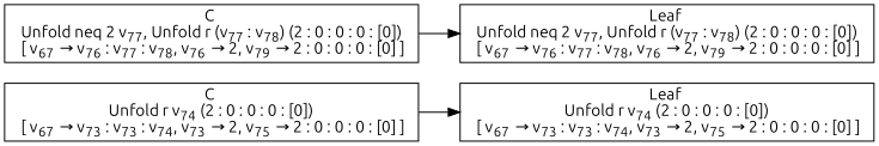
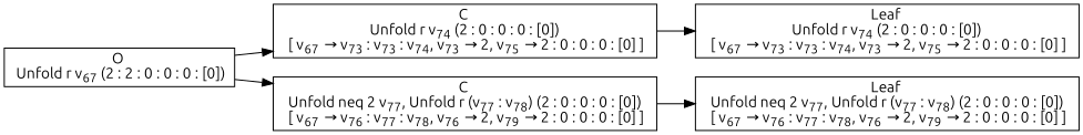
  digraph {
    rankdir=LR
    fontname=Ubuntu
    node [fillcolor=white shape=box style=filled fontname=Ubuntu]
    edge [fontname=Ubuntu]
+   n1 [label=<O <BR/> Unfold r v<SUB>67</SUB> (2 : 2 : 0 : 0 : 0 : [0])>]
    n2 [label=<C <BR/> Unfold r v<SUB>74</SUB> (2 : 0 : 0 : 0 : [0]) <BR/>  [ v<SUB>67</SUB> &rarr; v<SUB>73</SUB> : v<SUB>73</SUB> : v<SUB>74</SUB>, v<SUB>73</SUB> &rarr; 2, v<SUB>75</SUB> &rarr; 2 : 0 : 0 : 0 : [0] ] >]
    n3 [label=<C <BR/> Unfold neq 2 v<SUB>77</SUB>, Unfold r (v<SUB>77</SUB> : v<SUB>78</SUB>) (2 : 0 : 0 : 0 : [0]) <BR/>  [ v<SUB>67</SUB> &rarr; v<SUB>76</SUB> : v<SUB>77</SUB> : v<SUB>78</SUB>, v<SUB>76</SUB> &rarr; 2, v<SUB>79</SUB> &rarr; 2 : 0 : 0 : 0 : [0] ] >]
    n4 [label=<Leaf <BR/> Unfold r v<SUB>74</SUB> (2 : 0 : 0 : 0 : [0]) <BR/>  [ v<SUB>67</SUB> &rarr; v<SUB>73</SUB> : v<SUB>73</SUB> : v<SUB>74</SUB>, v<SUB>73</SUB> &rarr; 2, v<SUB>75</SUB> &rarr; 2 : 0 : 0 : 0 : [0] ] >]
    n5 [label=<Leaf <BR/> Unfold neq 2 v<SUB>77</SUB>, Unfold r (v<SUB>77</SUB> : v<SUB>78</SUB>) (2 : 0 : 0 : 0 : [0]) <BR/>  [ v<SUB>67</SUB> &rarr; v<SUB>76</SUB> : v<SUB>77</SUB> : v<SUB>78</SUB>, v<SUB>76</SUB> &rarr; 2, v<SUB>79</SUB> &rarr; 2 : 0 : 0 : 0 : [0] ] >]
+   n1 -> n2
+   n1 -> n3
    n2 -> n4
    n3 -> n5
  }
